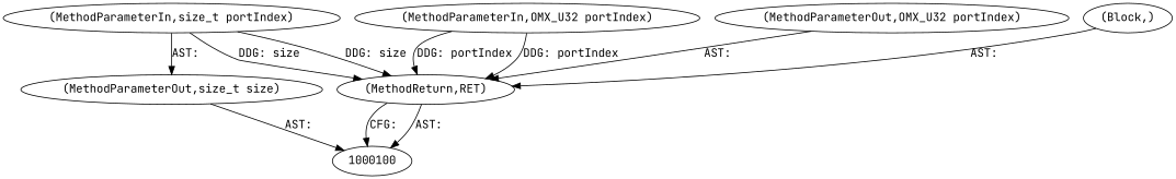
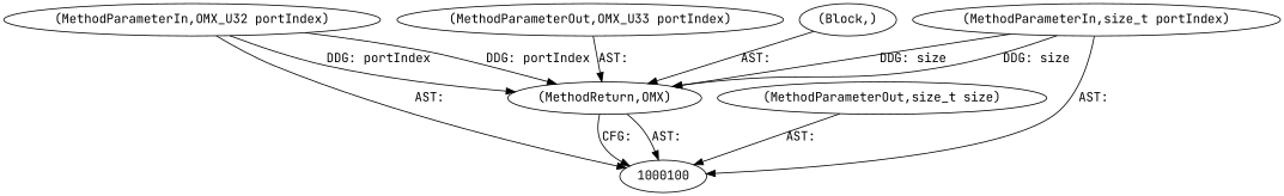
  digraph {
    fontname="JetBrains Mono"
    node [fontname="JetBrains Mono"]
    edge [fontname="JetBrains Mono"]
    n1 [label="(MethodParameterIn,size_t portIndex)"]
-   n2 [label="(MethodReturn,RET)"]
+   n2 [label="(MethodReturn,OMX)"]
    1000100
    n4 [label="(MethodParameterOut,size_t size)"]
    n5 [label="(MethodParameterIn,OMX_U32 portIndex)"]
-   n6 [label="(MethodParameterOut,OMX_U32 portIndex)"]
+   n6 [label="(MethodParameterOut,OMX_U33 portIndex)"]
    n7 [label="(Block,)"]
    n1 -> n2 [label="DDG: size"]
    n1 -> n2 [label="DDG: size"]
-   n1 -> n4 [label="AST: "]
+   n1 -> 1000100 [label="AST: "]
    n2 -> 1000100 [label="AST: "]
    n2 -> 1000100 [label="CFG: "]
    n4 -> 1000100 [label="AST: "]
    n5 -> n2 [label="DDG: portIndex"]
    n5 -> n2 [label="DDG: portIndex"]
+   n5 -> 1000100 [label="AST: "]
    n6 -> n2 [label="AST: "]
    n7 -> n2 [label="AST: "]
  }
